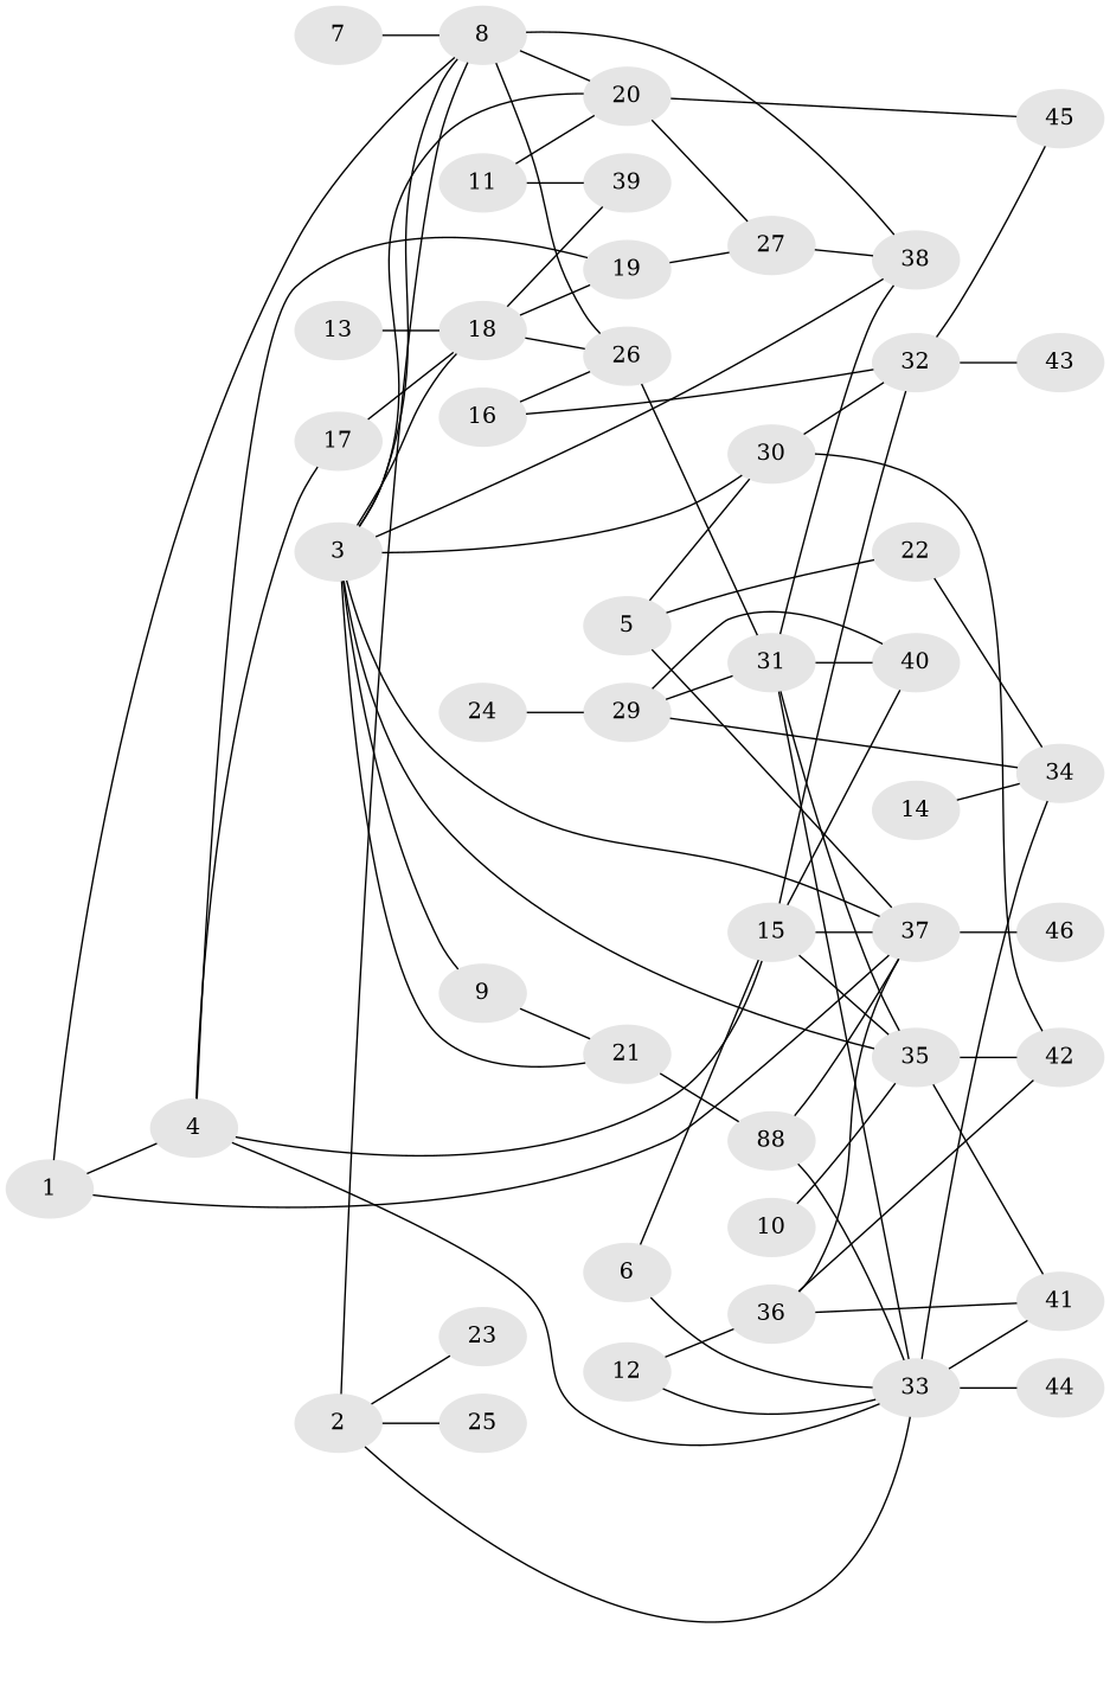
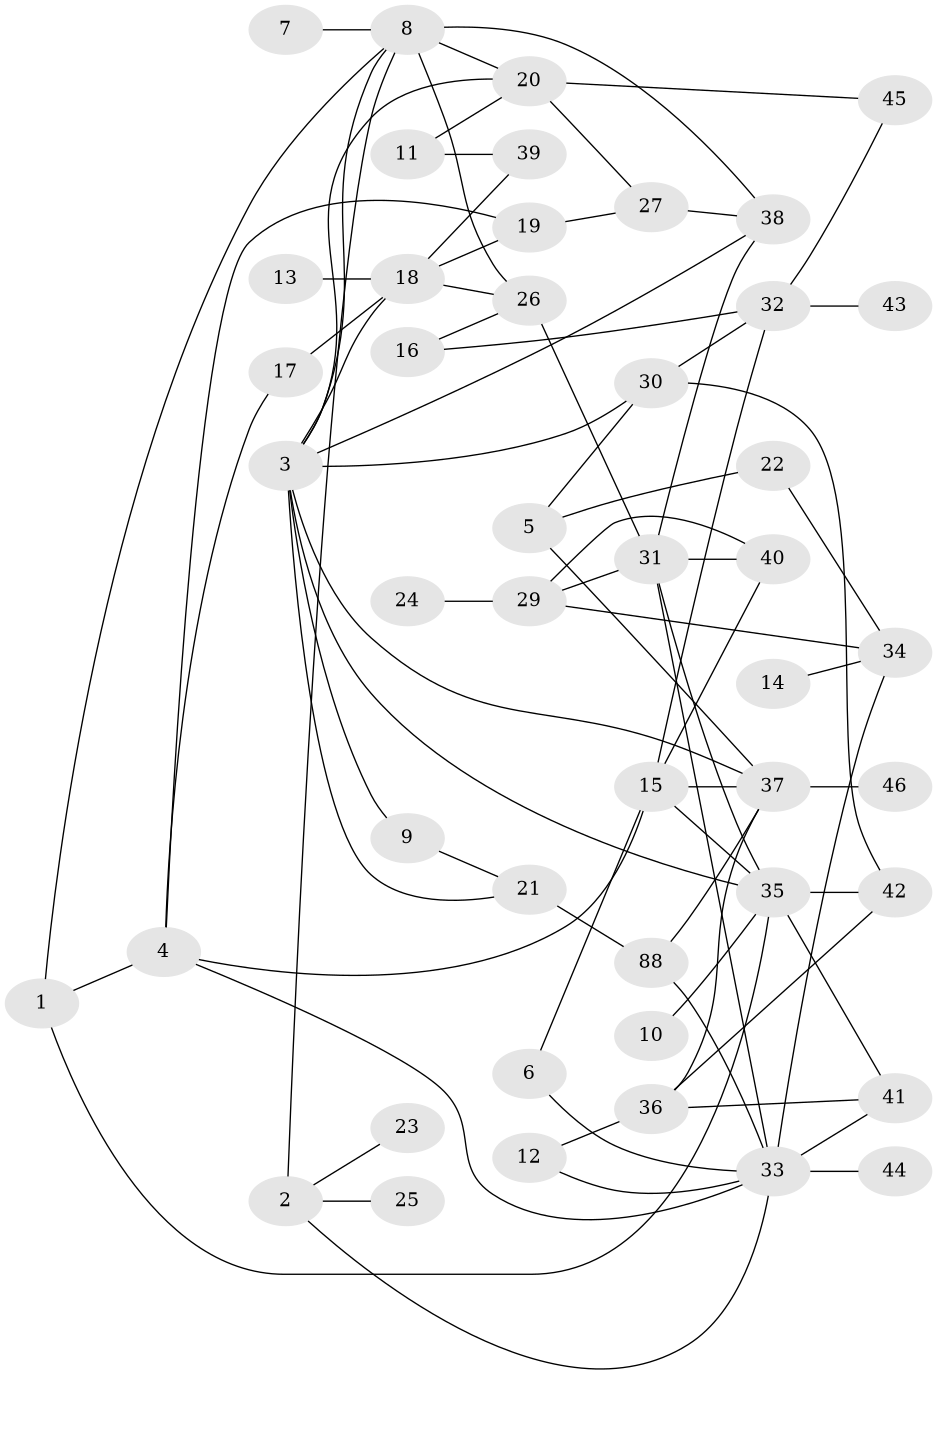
  graph {
    rankdir=LR
    node [color=gray90 style=filled]
    edge [weight=1.0]
    1
    4
    8
    37
    33
    15
    17
    19
    20
    38
    26
    46
    2
    23
    25
    34
    41
    44
    3
    9
    18
    21
    30
    35
    39
    27
    45
    n28 [label=88]
    32
    42
    40
    43
    5
    22
    6
    7
    31
    10
    11
    12
    36
    13
    14
    16
    24
    29
    1 -- 4
    1 -- 8
-   1 -- 37
+   1 -- 35
    4 -- 33
    4 -- 15
    4 -- 17
    4 -- 19
    8 -- 20
    8 -- 38
    8 -- 26
    37 -- 46
    33 -- 34
    33 -- 41
    33 -- 44 [weight=2.0]
    15 -- 37
    15 -- 35
    15 -- 32
    15 -- 40
    17 -- 18
    19 -- 27
    20 -- 27
    20 -- 45
    26 -- 31
    2 -- 8
    2 -- 33
    2 -- 23
    2 -- 25
    3 -- 8
    3 -- 37 [weight=2.0]
    3 -- 20
    3 -- 38
    3 -- 9
    3 -- 18
    3 -- 21
    3 -- 30 [weight=2.0]
    3 -- 35
    9 -- 21
    18 -- 19
    18 -- 26
    18 -- 39
    21 -- n28
    30 -- 32
    30 -- 42
    35 -- 41
    35 -- 42
    27 -- 38
    n28 -- 37
    n28 -- 33
    32 -- 45
    32 -- 43
    5 -- 37
    5 -- 30
    5 -- 22
    22 -- 34
    6 -- 33
    6 -- 15
    7 -- 8
    31 -- 33
    31 -- 38
    31 -- 35
    31 -- 40
    10 -- 35
    11 -- 20
    11 -- 39
    12 -- 33
    12 -- 36
    36 -- 37
    36 -- 41
    36 -- 42
    13 -- 18
    14 -- 34
    16 -- 26
    16 -- 32
    24 -- 29
    29 -- 34
    29 -- 40
    29 -- 31
  }
